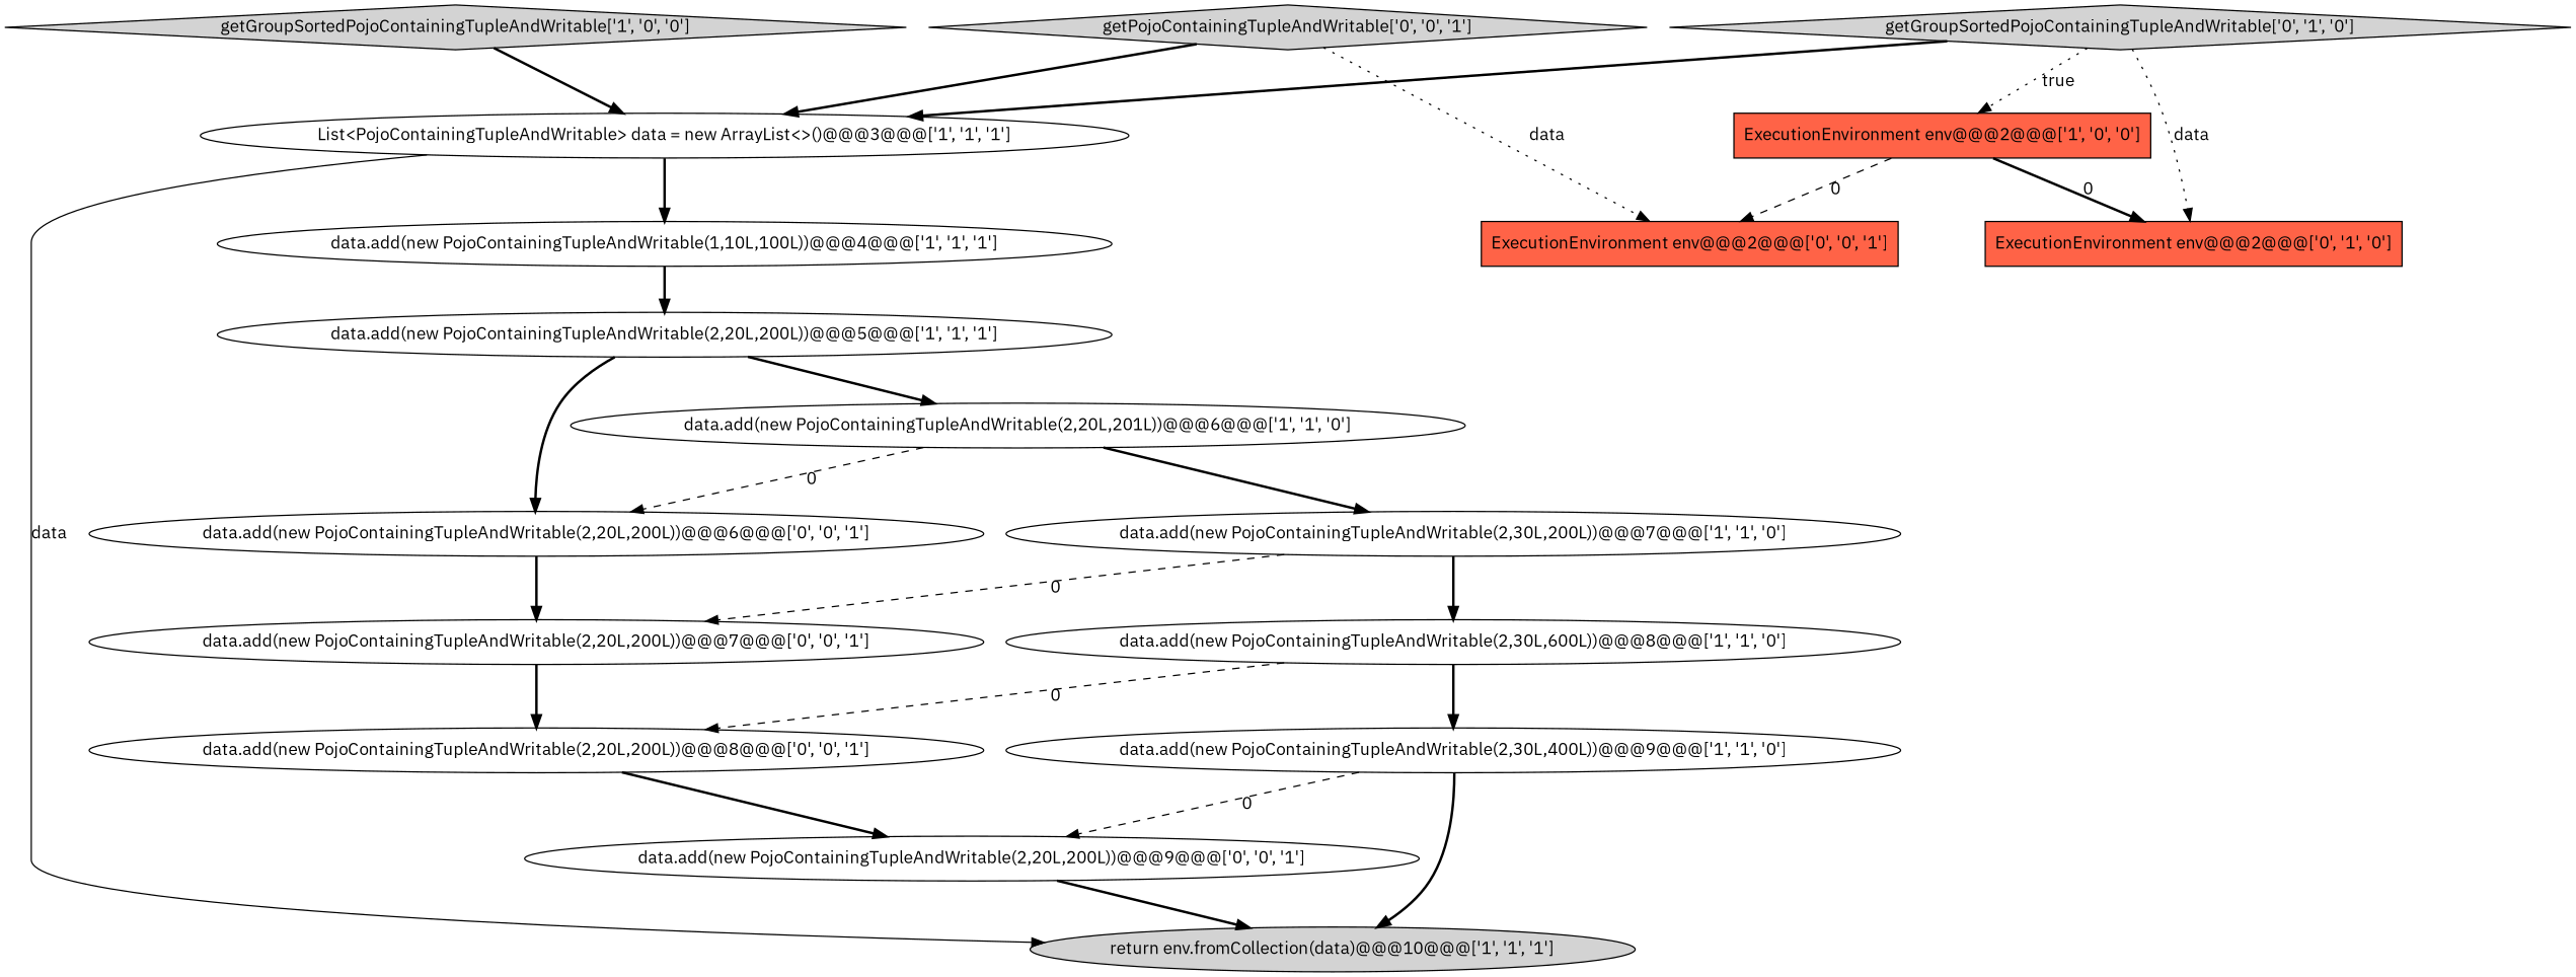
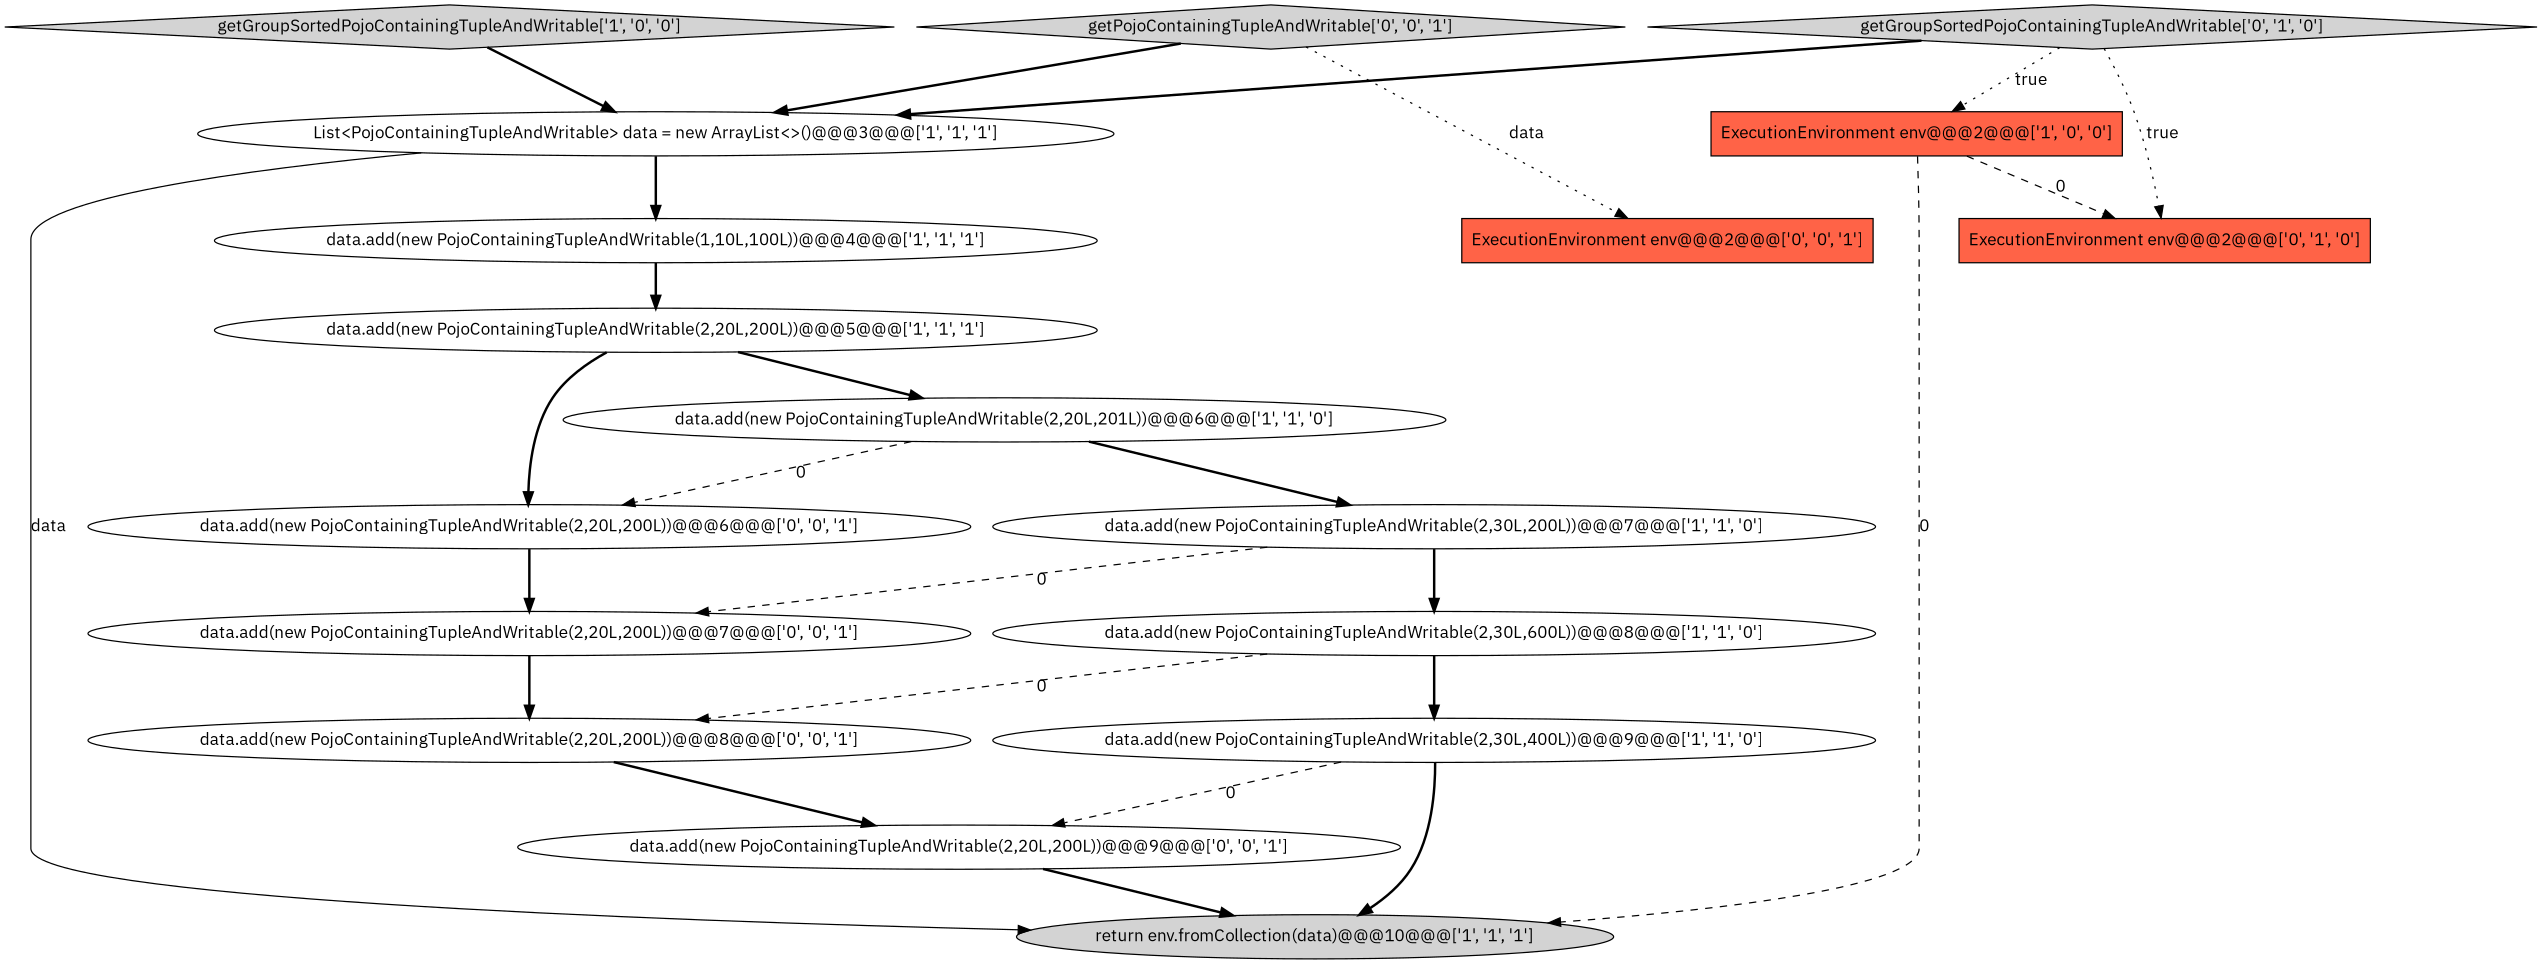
  digraph {
    fontname="IBM Plex Sans"
    node [fillcolor=white fontname="IBM Plex Sans" shape=ellipse style=filled]
    edge [fontname="IBM Plex Sans" style=bold]
    n1 [label="data.add(new PojoContainingTupleAndWritable(2,30L,200L))@@@7@@@['1', '1', '0']"]
    n2 [label="data.add(new PojoContainingTupleAndWritable(2,20L,200L))@@@7@@@['0', '0', '1']"]
    n3 [label="data.add(new PojoContainingTupleAndWritable(2,30L,600L))@@@8@@@['1', '1', '0']"]
    n4 [label="data.add(new PojoContainingTupleAndWritable(2,20L,200L))@@@8@@@['0', '0', '1']"]
    n5 [label="data.add(new PojoContainingTupleAndWritable(2,30L,400L))@@@9@@@['1', '1', '0']"]
    n6 [label="data.add(new PojoContainingTupleAndWritable(2,20L,200L))@@@6@@@['0', '0', '1']"]
    n7 [fillcolor=lightgray label="getGroupSortedPojoContainingTupleAndWritable['1', '0', '0']" shape=diamond]
    n8 [label="List<PojoContainingTupleAndWritable> data = new ArrayList<>()@@@3@@@['1', '1', '1']"]
    n9 [fillcolor=lightgray label="return env.fromCollection(data)@@@10@@@['1', '1', '1']"]
    n10 [label="data.add(new PojoContainingTupleAndWritable(1,10L,100L))@@@4@@@['1', '1', '1']"]
    n11 [fillcolor=tomato label="ExecutionEnvironment env@@@2@@@['1', '0', '0']" shape=box]
    n12 [fillcolor=tomato label="ExecutionEnvironment env@@@2@@@['0', '1', '0']" shape=box]
    n13 [fillcolor=tomato label="ExecutionEnvironment env@@@2@@@['0', '0', '1']" shape=box]
    n14 [label="data.add(new PojoContainingTupleAndWritable(2,20L,200L))@@@9@@@['0', '0', '1']"]
    n15 [fillcolor=lightgray label="getPojoContainingTupleAndWritable['0', '0', '1']" shape=diamond]
    n16 [label="data.add(new PojoContainingTupleAndWritable(2,20L,200L))@@@5@@@['1', '1', '1']"]
    n17 [label="data.add(new PojoContainingTupleAndWritable(2,20L,201L))@@@6@@@['1', '1', '0']"]
    n18 [fillcolor=lightgray label="getGroupSortedPojoContainingTupleAndWritable['0', '1', '0']" shape=diamond]
    n1 -> n2 [label=0 style=dashed]
    n1 -> n3
    n2 -> n4
    n3 -> n4 [label=0 style=dashed]
    n3 -> n5
    n4 -> n14
    n5 -> n9
    n5 -> n14 [label=0 style=dashed]
    n6 -> n2
    n7 -> n8
    n8 -> n9 [label=data style=solid]
    n8 -> n10
    n10 -> n16
-   n11 -> n12 [label=0]
-   n11 -> n13 [label=0 style=dashed]
+   n11 -> n12 [label=0 style=dashed]
+   n11 -> n9 [label=0 style=dashed]
    n14 -> n9
    n15 -> n8
    n15 -> n13 [label=data style=dotted]
    n16 -> n6
    n16 -> n17
    n17 -> n1
    n17 -> n6 [label=0 style=dashed]
    n18 -> n8
    n18 -> n11 [label=true style=dotted]
-   n18 -> n12 [label=data style=dotted]
+   n18 -> n12 [label=true style=dotted]
  }
